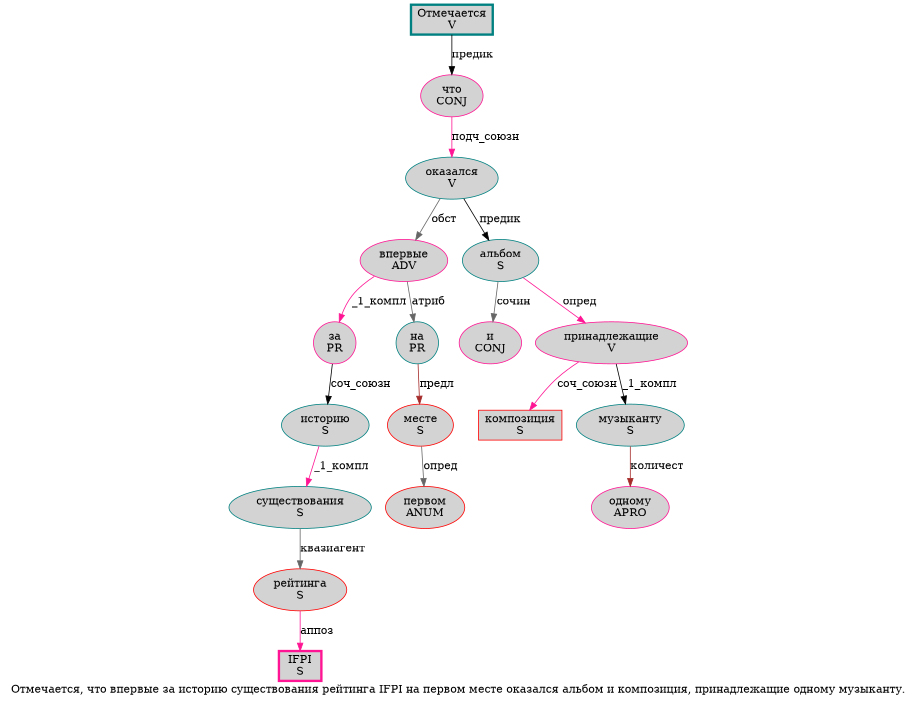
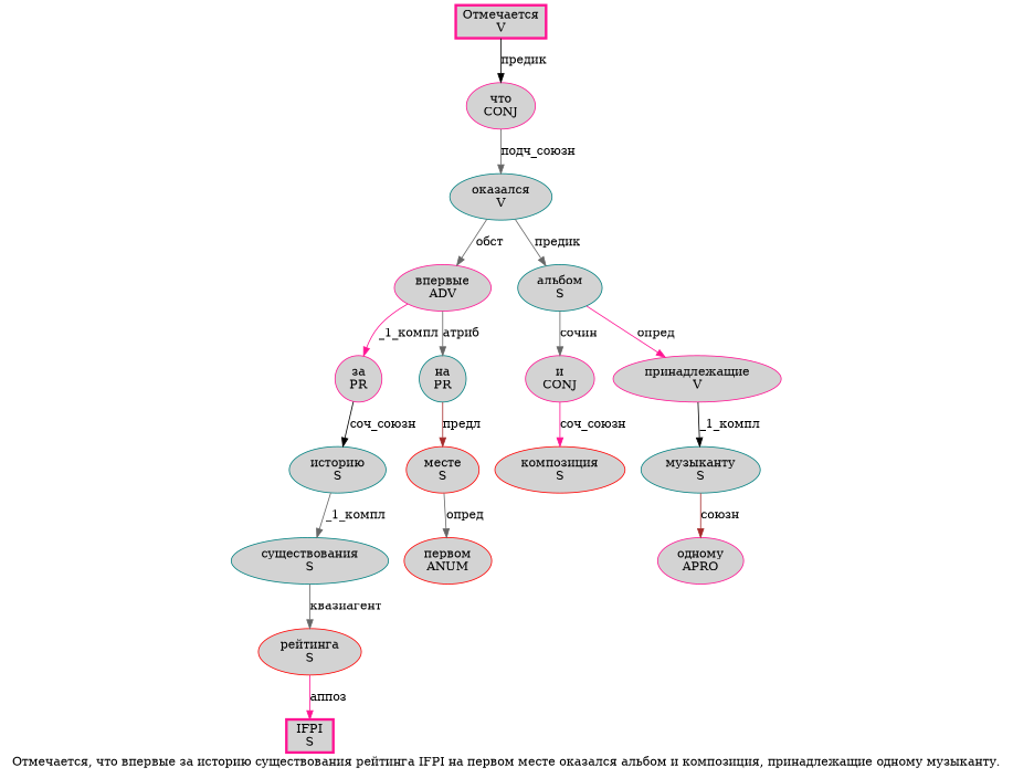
  digraph {
    label="Отмечается, что впервые за историю существования рейтинга IFPI на первом месте оказался альбом и композиция, принадлежащие одному музыканту."
    node [color=teal fillcolor=lightgray penwidth=1 shape=ellipse style=filled]
    edge [color=gray40]
-   n1 [label="Отмечается\nV" penwidth=3 shape=box]
+   n1 [color=deeppink label="Отмечается\nV" penwidth=3 shape=box]
    n2 [color=deeppink label="что\nCONJ"]
    n3 [label="оказался\nV"]
    n4 [color=deeppink label="впервые\nADV"]
    n5 [label="альбом\nS"]
    n6 [color=deeppink label="за\nPR"]
    n7 [label="на\nPR"]
    n8 [label="историю\nS"]
    n9 [color=red label="месте\nS"]
    n10 [label="существования\nS"]
    n11 [color=red label="рейтинга\nS"]
    n12 [color=deeppink label="IFPI\nS" penwidth=3 shape=box]
    n13 [color=red label="первом\nANUM"]
    n14 [color=deeppink label="и\nCONJ"]
    n15 [color=deeppink label="принадлежащие\nV"]
-   n16 [color=red label="композиция\nS" shape=box]
+   n16 [color=red label="композиция\nS"]
    n17 [label="музыканту\nS"]
    n18 [color=deeppink label="одному\nAPRO"]
    n1 -> n2 [color=black label="предик"]
-   n2 -> n3 [color=deeppink label="подч_союзн"]
+   n2 -> n3 [label="подч_союзн"]
    n3 -> n4 [label="обст"]
-   n3 -> n5 [color=black label="предик"]
+   n3 -> n5 [label="предик"]
    n4 -> n6 [color=deeppink label="_1_компл"]
    n4 -> n7 [label="атриб"]
    n5 -> n14 [label="сочин"]
    n5 -> n15 [color=deeppink label="опред"]
    n6 -> n8 [color=black label="соч_союзн"]
    n7 -> n9 [color=brown label="предл"]
-   n8 -> n10 [color=deeppink label="_1_компл"]
+   n8 -> n10 [label="_1_компл"]
    n9 -> n13 [label="опред"]
    n10 -> n11 [label="квазиагент"]
    n11 -> n12 [color=deeppink label="аппоз"]
-   n15 -> n16 [color=deeppink label="соч_союзн"]
+   n14 -> n16 [color=deeppink label="соч_союзн"]
    n15 -> n17 [color=black label="_1_компл"]
-   n17 -> n18 [color=brown label="количест"]
+   n17 -> n18 [color=brown label="союзн"]
  }
